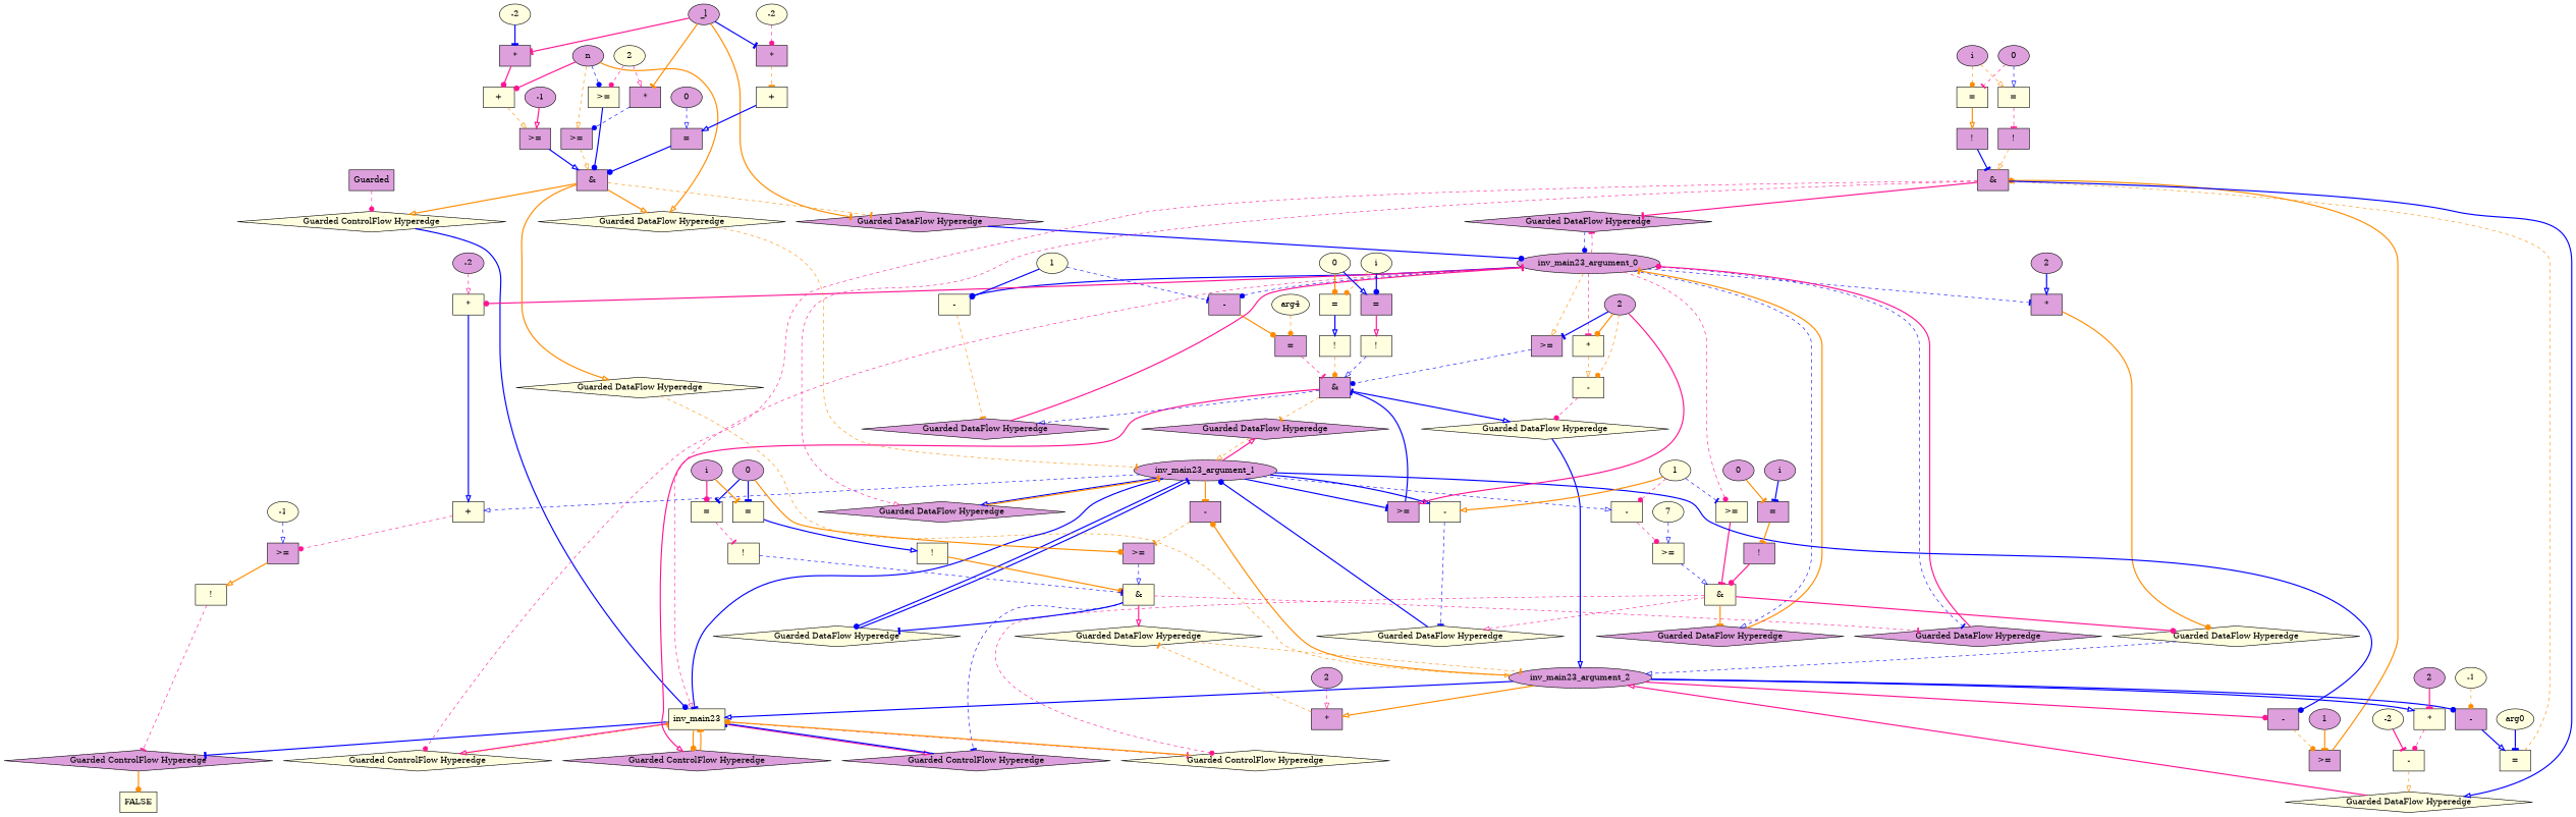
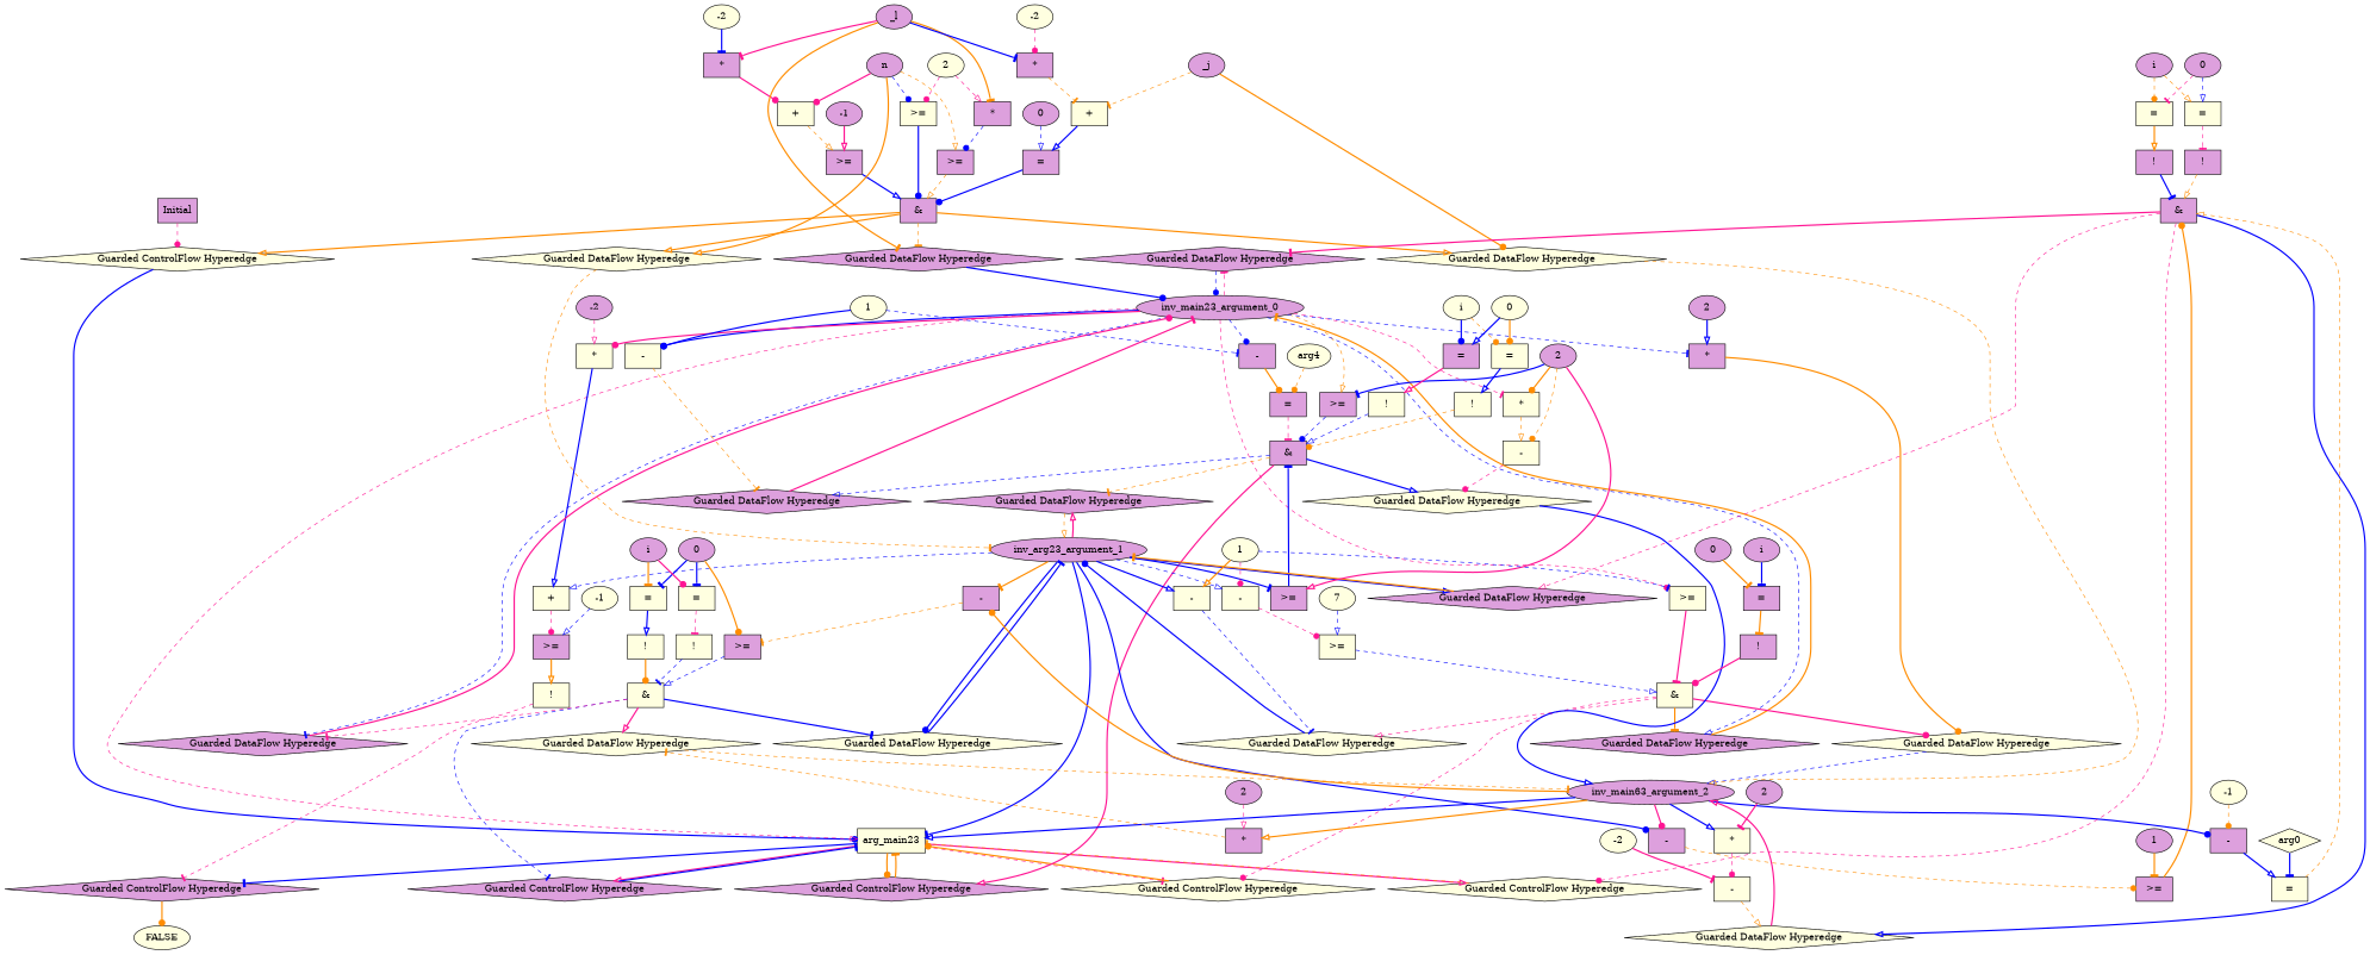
  digraph {
    node [fillcolor=plum shape=rect style=filled]
    edge [arrowhead=onormal color=blue style=bold]
-   n1 [fillcolor=lightyellow label=inv_main23]
+   n1 [fillcolor=lightyellow label=arg_main23]
    n2 [fillcolor=lightyellow label="Guarded ControlFlow Hyperedge" shape=diamond]
    n3 [label="Guarded ControlFlow Hyperedge" shape=diamond]
    n4 [label="Guarded ControlFlow Hyperedge" shape=diamond]
    n5 [fillcolor=lightyellow label="Guarded ControlFlow Hyperedge" shape=diamond]
    n6 [label="Guarded ControlFlow Hyperedge" shape=diamond]
-   n7 [fillcolor=lightyellow label=FALSE]
-   n8 [label=Guarded]
+   n7 [fillcolor=lightyellow label=FALSE shape=ellipse]
+   n8 [label=Initial]
    n9 [fillcolor=lightyellow label="Guarded ControlFlow Hyperedge" shape=diamond]
    n10 [label=inv_main23_argument_0 shape=oval]
    n11 [label=">="]
    n12 [label="-"]
    n13 [fillcolor=lightyellow label="-"]
    n14 [fillcolor=lightyellow label="*"]
    n15 [fillcolor=lightyellow label=">="]
    n16 [label="Guarded DataFlow Hyperedge" shape=diamond]
    n17 [label="*"]
    n18 [fillcolor=lightyellow label="*"]
    n19 [label="Guarded DataFlow Hyperedge" shape=diamond]
    n20 [label="Guarded DataFlow Hyperedge" shape=diamond]
    n21 [label="&"]
    n22 [label="="]
    n23 [label="Guarded DataFlow Hyperedge" shape=diamond]
    n24 [fillcolor=lightyellow label="-"]
    n25 [fillcolor=lightyellow label="&"]
    n26 [fillcolor=lightyellow label="Guarded DataFlow Hyperedge" shape=diamond]
    n27 [fillcolor=lightyellow label="+"]
-   n28 [label=inv_main23_argument_1 shape=oval]
+   n28 [label=inv_arg23_argument_1 shape=oval]
    n29 [label="-"]
    n30 [label="-"]
    n31 [label=">="]
    n32 [fillcolor=lightyellow label="-"]
    n33 [fillcolor=lightyellow label="-"]
    n34 [label="Guarded DataFlow Hyperedge" shape=diamond]
    n35 [fillcolor=lightyellow label="Guarded DataFlow Hyperedge" shape=diamond]
    n36 [label="Guarded DataFlow Hyperedge" shape=diamond]
    n37 [label=">="]
    n38 [label=">="]
    n39 [fillcolor=lightyellow label=">="]
    n40 [fillcolor=lightyellow label="Guarded DataFlow Hyperedge" shape=diamond]
    n41 [label=">="]
-   n42 [label=inv_main23_argument_2 shape=oval]
+   n42 [label=inv_main63_argument_2 shape=oval]
    n43 [label="-"]
    n44 [fillcolor=lightyellow label="*"]
    n45 [label="*"]
    n46 [fillcolor=lightyellow label="="]
    n47 [fillcolor=lightyellow label="-"]
    n48 [fillcolor=lightyellow label="Guarded DataFlow Hyperedge" shape=diamond]
    n49 [label="&"]
    n50 [label="Guarded DataFlow Hyperedge" shape=diamond]
    n51 [fillcolor=lightyellow label="Guarded DataFlow Hyperedge" shape=diamond]
    n52 [fillcolor=lightyellow label="Guarded DataFlow Hyperedge" shape=diamond]
    n53 [label=">="]
    n54 [fillcolor=lightyellow label="+"]
    n55 [label="*"]
    n56 [fillcolor=lightyellow label=-2 shape=""]
    n57 [label=-1 shape=""]
    n58 [label=n shape=""]
    n59 [label=">="]
    n60 [fillcolor=lightyellow label=">="]
    n61 [label=_l shape=""]
    n62 [label="*"]
    n63 [label="*"]
    n64 [fillcolor=lightyellow label="+"]
    n65 [fillcolor=lightyellow label=2 shape=""]
    n66 [label="="]
    n67 [fillcolor=lightyellow label=-2 shape=""]
    n68 [label=0 shape=""]
+   n69 [label=_j shape=""]
    n70 [label="&"]
    n71 [fillcolor=lightyellow label="Guarded DataFlow Hyperedge" shape=diamond]
    n72 [label=1 shape=""]
    n73 [label="!"]
    n74 [fillcolor=lightyellow label="="]
    n75 [label=i shape=""]
    n76 [fillcolor=lightyellow label="="]
    n77 [label="!"]
    n78 [label=0 shape=""]
    n79 [fillcolor=lightyellow label=-1 shape=""]
-   n80 [fillcolor=lightyellow label=arg0 shape=""]
+   n80 [fillcolor=lightyellow label=arg0 shape=diamond]
    n81 [label=2 shape=""]
    n82 [fillcolor=lightyellow label=-2 shape=""]
    n83 [fillcolor=lightyellow label="&"]
    n84 [label=0 shape=""]
    n85 [fillcolor=lightyellow label="="]
    n86 [fillcolor=lightyellow label="="]
    n87 [fillcolor=lightyellow label="!"]
    n88 [fillcolor=lightyellow label="!"]
    n89 [label=i shape=""]
    n90 [label=2 shape=""]
    n91 [fillcolor=lightyellow label="Guarded DataFlow Hyperedge" shape=diamond]
    n92 [label=2 shape=""]
    n93 [fillcolor=lightyellow label="!"]
    n94 [fillcolor=lightyellow label="="]
    n95 [fillcolor=lightyellow label=i shape=""]
    n96 [label="="]
    n97 [fillcolor=lightyellow label="!"]
    n98 [fillcolor=lightyellow label=0 shape=""]
    n99 [fillcolor=lightyellow label=arg4 shape=""]
    n100 [fillcolor=lightyellow label=1 shape=""]
    n101 [fillcolor=lightyellow label=7 shape=""]
    n102 [fillcolor=lightyellow label=1 shape=""]
    n103 [label="!"]
    n104 [label="="]
    n105 [label=i shape=""]
    n106 [label=0 shape=""]
    n107 [label=2 shape=""]
    n108 [fillcolor=lightyellow label="!"]
    n109 [label=-2 shape=""]
    n110 [fillcolor=lightyellow label=-1 shape=""]
    n1 -> n2 [color=deeppink]
    n1 -> n3 [color=deeppink]
    n1 -> n4 [arrowhead=dot color=darkorange]
    n1 -> n5 [arrowhead=tee color=deeppink style=dashed]
    n1 -> n6 [arrowhead=tee]
    n2 -> n1 [arrowhead=tee color=darkorange style=dashed]
    n3 -> n1 [arrowhead=tee]
    n4 -> n1 [arrowhead=tee color=darkorange]
    n5 -> n1 [arrowhead=dot color=darkorange]
    n6 -> n7 [arrowhead=dot color=darkorange]
    n8 -> n9 [arrowhead=dot color=deeppink style=dashed]
    n9 -> n1 [arrowhead=dot]
    n10 -> n1 [color=deeppink style=dashed]
    n10 -> n11 [color=darkorange style=dashed]
    n10 -> n12 [arrowhead=dot style=dashed]
    n10 -> n13 [arrowhead=dot]
    n10 -> n14 [arrowhead=tee color=deeppink style=dashed]
    n10 -> n15 [arrowhead=dot color=deeppink style=dashed]
    n10 -> n16 [style=dashed]
    n10 -> n17 [arrowhead=tee style=dashed]
    n10 -> n18 [arrowhead=dot color=deeppink]
    n10 -> n19 [arrowhead=tee color=deeppink style=dashed]
    n10 -> n20 [arrowhead=tee style=dashed]
    n11 -> n21 [arrowhead=dot style=dashed]
    n12 -> n22 [arrowhead=dot color=darkorange]
    n13 -> n23 [arrowhead=tee color=darkorange style=dashed]
    n14 -> n24 [color=darkorange style=dashed]
    n15 -> n25 [arrowhead=tee color=deeppink]
    n16 -> n10 [arrowhead=tee color=darkorange]
    n17 -> n26 [arrowhead=dot color=darkorange]
    n18 -> n27
    n19 -> n10 [arrowhead=dot style=dashed]
    n20 -> n10 [arrowhead=dot color=deeppink]
    n21 -> n4 [color=deeppink]
    n21 -> n23 [style=dashed]
    n21 -> n36 [arrowhead=tee color=darkorange style=dashed]
    n21 -> n91
    n22 -> n21 [arrowhead=tee color=deeppink style=dashed]
    n23 -> n10 [arrowhead=tee color=deeppink]
    n24 -> n91 [arrowhead=dot color=deeppink style=dashed]
    n25 -> n5 [arrowhead=dot color=deeppink style=dashed]
    n25 -> n16 [arrowhead=tee color=darkorange]
    n25 -> n26 [arrowhead=dot color=deeppink]
    n25 -> n40 [color=deeppink style=dashed]
    n26 -> n42 [style=dashed]
    n27 -> n41 [arrowhead=dot color=deeppink style=dashed]
    n28 -> n1 [arrowhead=tee]
    n28 -> n27 [style=dashed]
    n28 -> n29 [arrowhead=dot]
    n28 -> n30 [arrowhead=tee color=darkorange]
    n28 -> n31 [arrowhead=tee]
    n28 -> n32 [style=dashed]
    n28 -> n33
    n28 -> n34
    n28 -> n35 [arrowhead=dot]
    n28 -> n36 [color=deeppink]
    n29 -> n37 [arrowhead=dot color=darkorange style=dashed]
    n30 -> n38 [arrowhead=tee color=darkorange style=dashed]
    n31 -> n21 [arrowhead=tee]
    n32 -> n39 [arrowhead=dot color=deeppink style=dashed]
    n33 -> n40 [arrowhead=tee style=dashed]
    n34 -> n28 [arrowhead=tee color=darkorange]
    n35 -> n28 [arrowhead=tee]
    n36 -> n28 [color=darkorange style=dashed]
    n37 -> n70 [arrowhead=dot color=darkorange]
    n38 -> n83 [style=dashed]
    n39 -> n25 [style=dashed]
    n40 -> n28 [arrowhead=dot]
    n41 -> n108 [color=darkorange]
    n42 -> n1
    n42 -> n29 [arrowhead=dot color=deeppink]
    n42 -> n30 [arrowhead=dot color=darkorange]
    n42 -> n43 [arrowhead=dot]
    n42 -> n44
    n42 -> n45 [color=darkorange]
    n43 -> n46
    n44 -> n47 [arrowhead=dot color=deeppink style=dashed]
    n45 -> n48 [arrowhead=tee color=darkorange style=dashed]
    n46 -> n70 [color=darkorange style=dashed]
    n47 -> n71 [color=darkorange style=dashed]
    n48 -> n42 [arrowhead=tee color=darkorange style=dashed]
    n49 -> n9 [color=darkorange]
    n49 -> n50 [arrowhead=tee color=darkorange style=dashed]
    n49 -> n51 [color=darkorange]
    n49 -> n52 [color=darkorange]
    n50 -> n10 [arrowhead=dot]
    n51 -> n28 [arrowhead=tee color=darkorange style=dashed]
    n52 -> n42 [color=darkorange style=dashed]
    n53 -> n49
    n54 -> n53 [color=darkorange style=dashed]
    n55 -> n54 [arrowhead=dot color=deeppink]
    n56 -> n55 [arrowhead=tee]
    n57 -> n53 [color=deeppink]
    n58 -> n51 [color=darkorange]
    n58 -> n54 [arrowhead=dot color=deeppink]
    n58 -> n59 [color=darkorange style=dashed]
    n58 -> n60 [arrowhead=dot style=dashed]
    n59 -> n49 [color=darkorange style=dashed]
    n60 -> n49 [arrowhead=dot]
    n61 -> n50 [arrowhead=tee color=darkorange]
    n61 -> n55 [arrowhead=tee color=deeppink]
    n61 -> n62 [arrowhead=tee color=darkorange]
    n61 -> n63 [arrowhead=tee]
    n62 -> n59 [arrowhead=dot style=dashed]
    n63 -> n64 [arrowhead=tee color=darkorange style=dashed]
    n64 -> n66
    n65 -> n60 [arrowhead=dot color=deeppink style=dashed]
    n65 -> n62 [color=deeppink style=dashed]
    n66 -> n49 [arrowhead=dot]
    n67 -> n63 [arrowhead=dot color=deeppink style=dashed]
    n68 -> n66 [style=dashed]
+   n69 -> n52 [arrowhead=dot color=darkorange]
+   n69 -> n64 [arrowhead=tee color=darkorange style=dashed]
    n70 -> n2 [arrowhead=dot color=deeppink style=dashed]
    n70 -> n19 [arrowhead=tee color=deeppink]
    n70 -> n34 [color=deeppink style=dashed]
    n70 -> n71
    n71 -> n42 [color=deeppink]
    n72 -> n37 [arrowhead=tee color=darkorange]
    n73 -> n70 [color=darkorange style=dashed]
    n74 -> n73 [arrowhead=tee color=deeppink style=dashed]
    n75 -> n74 [color=darkorange style=dashed]
    n75 -> n76 [arrowhead=dot color=darkorange style=dashed]
    n76 -> n77 [color=darkorange]
    n77 -> n70 [arrowhead=tee]
    n78 -> n74 [style=dashed]
    n78 -> n76 [arrowhead=tee color=deeppink style=dashed]
    n79 -> n43 [arrowhead=dot color=darkorange style=dashed]
    n80 -> n46 [arrowhead=tee]
    n81 -> n44 [arrowhead=tee color=deeppink]
    n82 -> n47 [arrowhead=tee color=deeppink]
    n83 -> n3 [arrowhead=tee style=dashed]
    n83 -> n20 [arrowhead=tee color=deeppink style=dashed]
    n83 -> n35 [arrowhead=tee]
    n83 -> n48 [color=deeppink]
    n84 -> n38 [arrowhead=dot color=darkorange]
    n84 -> n85 [arrowhead=tee]
    n84 -> n86 [arrowhead=tee]
    n85 -> n87
    n86 -> n88 [arrowhead=tee color=deeppink style=dashed]
    n87 -> n83 [arrowhead=dot color=darkorange]
    n88 -> n83 [arrowhead=tee style=dashed]
    n89 -> n85 [arrowhead=tee color=darkorange]
    n89 -> n86 [arrowhead=dot color=deeppink]
    n90 -> n45 [color=deeppink style=dashed]
    n91 -> n42
    n92 -> n11 [arrowhead=tee]
    n92 -> n14 [arrowhead=dot color=darkorange]
    n92 -> n24 [arrowhead=dot color=darkorange style=dashed]
    n92 -> n31 [color=deeppink]
    n93 -> n21 [arrowhead=dot color=darkorange style=dashed]
    n94 -> n93
    n95 -> n94 [arrowhead=dot color=darkorange style=dashed]
    n95 -> n96 [arrowhead=dot]
    n96 -> n97 [color=deeppink]
    n97 -> n21 [style=dashed]
    n98 -> n94 [arrowhead=dot color=darkorange]
    n98 -> n96
    n99 -> n22 [arrowhead=dot color=darkorange style=dashed]
    n100 -> n12 [arrowhead=tee style=dashed]
    n100 -> n13 [arrowhead=dot]
    n101 -> n39 [style=dashed]
    n102 -> n15 [arrowhead=tee style=dashed]
    n102 -> n32 [arrowhead=dot color=deeppink style=dashed]
    n102 -> n33 [color=darkorange]
    n103 -> n25 [arrowhead=dot color=deeppink]
    n104 -> n103 [arrowhead=tee color=darkorange]
    n105 -> n104 [arrowhead=tee]
    n106 -> n104 [arrowhead=tee color=darkorange]
    n107 -> n17
    n108 -> n6 [arrowhead=tee color=deeppink style=dashed]
    n109 -> n18 [color=deeppink style=dashed]
    n110 -> n41 [style=dashed]
  }
